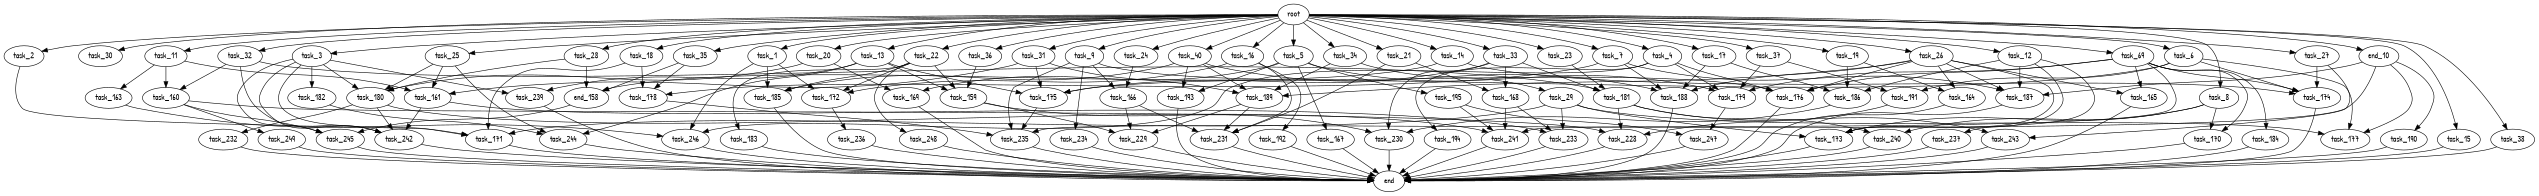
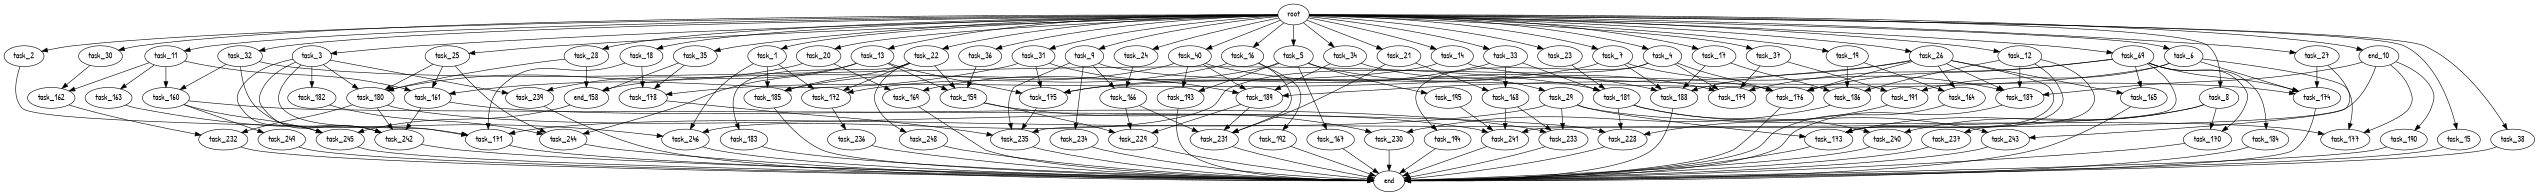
  digraph {
    fontname="Patrick Hand"
    node [fontname="Patrick Hand"]
    edge [fontname="Patrick Hand"]
    root
    task_1
    task_2
    task_3
    task_4
    task_5
    task_6
    task_7
    task_8
    task_9
    n11 [label=end_10]
    task_11
    task_12
    task_13
    task_14
    task_15
    task_16
    task_17
    task_18
    task_19
    task_20
    task_21
    task_22
    task_23
    task_24
    task_25
    task_26
    task_27
    task_28
    task_30
    task_31
    task_32
    task_33
    task_34
    task_35
    task_36
    task_37
    task_38
    n39 [label=task_69]
    task_40
    task_172
    task_185
    task_246
    task_171
    task_180
    task_182
    task_239
    task_242
    task_245
    task_176
    task_179
    task_194
    task_167
    task_169
    task_193
    task_195
    task_174
    task_175
    task_177
    task_191
    task_178
    task_187
    task_188
    task_170
    task_173
    task_240
    task_166
    task_234
    task_235
    task_190
    task_160
    task_161
+   task_162
    task_163
    task_186
    task_237
    task_159
    task_244
    n79 [label=end_158]
    end
    task_192
    task_231
    task_164
    task_168
    task_183
    task_248
    task_181
    task_165
    task_189
    task_243
    task_29
    task_233
    task_230
    task_184
    task_241
    task_236
    task_232
-   task_247
    task_228
    task_229
    task_249
    root -> task_1
    root -> task_2
    root -> task_3
    root -> task_4
    root -> task_5
    root -> task_6
    root -> task_7
    root -> task_8
    root -> task_9
    root -> n11
    root -> task_11
    root -> task_12
    root -> task_13
    root -> task_14
    root -> task_15
    root -> task_16
    root -> task_17
    root -> task_18
    root -> task_19
    root -> task_20
    root -> task_21
    root -> task_22
    root -> task_23
    root -> task_24
    root -> task_25
    root -> task_26
    root -> task_27
    root -> task_28
    root -> task_30
    root -> task_31
    root -> task_32
    root -> task_33
    root -> task_34
    root -> task_35
    root -> task_36
    root -> task_37
    root -> task_38
    root -> n39
    root -> task_40
    task_1 -> task_172
    task_1 -> task_185
    task_1 -> task_246
    task_2 -> task_171
    task_3 -> task_171
    task_3 -> task_180
    task_3 -> task_182
    task_3 -> task_239
    task_3 -> task_242
    task_3 -> task_245
    task_4 -> task_246
    task_4 -> task_176
    task_4 -> task_179
    task_4 -> task_194
    task_5 -> task_179
    task_5 -> task_167
    task_5 -> task_169
    task_5 -> task_193
    task_5 -> task_195
    task_6 -> task_174
    task_6 -> task_175
    task_6 -> task_177
    task_6 -> task_191
    task_7 -> task_178
    task_7 -> task_187
    task_7 -> task_188
    task_8 -> task_170
    task_8 -> task_173
    task_8 -> task_240
    task_9 -> task_176
    task_9 -> task_166
    task_9 -> task_234
    task_9 -> task_235
    n11 -> task_177
    n11 -> task_187
    n11 -> task_235
    n11 -> task_190
    task_11 -> task_160
    task_11 -> task_161
+   task_11 -> task_162
    task_11 -> task_163
    task_12 -> task_187
    task_12 -> task_173
    task_12 -> task_186
    task_12 -> task_237
    task_13 -> task_239
    task_13 -> task_175
    task_13 -> task_159
    task_13 -> task_244
    task_14 -> task_174
    task_14 -> n79
    task_15 -> end
    task_16 -> task_172
    task_16 -> task_192
    task_16 -> task_231
    task_17 -> task_188
    task_17 -> task_186
    task_18 -> task_171
    task_18 -> task_178
    task_19 -> task_186
    task_19 -> task_164
    task_20 -> task_180
    task_20 -> task_169
    task_21 -> task_231
    task_21 -> task_168
    task_22 -> task_172
    task_22 -> task_185
    task_22 -> task_159
    task_22 -> task_183
    task_22 -> task_248
    task_23 -> task_181
    task_24 -> task_166
    task_25 -> task_180
    task_25 -> task_161
    task_25 -> task_244
    task_26 -> task_176
    task_26 -> task_187
    task_26 -> task_188
    task_26 -> task_173
    task_26 -> task_164
    task_26 -> task_165
    task_26 -> task_189
    task_27 -> task_174
    task_27 -> task_243
    task_28 -> task_180
    task_28 -> n79
+   task_30 -> task_162
    task_31 -> task_175
    task_31 -> task_161
    task_31 -> task_189
    task_32 -> task_242
    task_32 -> task_160
    task_32 -> task_181
    task_33 -> task_175
    task_33 -> task_168
    task_33 -> task_181
-   task_33 -> task_230
    task_34 -> task_189
    task_34 -> task_29
    task_35 -> task_178
    task_35 -> n79
    task_36 -> task_159
    task_37 -> task_179
    task_37 -> task_191
    task_38 -> end
    n39 -> task_176
    n39 -> task_179
    n39 -> task_174
    n39 -> task_170
    n39 -> task_165
    n39 -> task_184
    n39 -> task_241
    task_40 -> task_185
    task_40 -> task_193
    task_40 -> task_188
    task_40 -> task_189
    task_172 -> task_236
    task_185 -> end
    task_246 -> end
    task_171 -> end
    task_180 -> task_242
    task_180 -> task_241
    task_180 -> task_232
    task_182 -> task_244
    task_239 -> end
    task_242 -> end
    task_245 -> end
    task_176 -> end
-   task_179 -> task_247
    task_194 -> end
    task_167 -> end
    task_169 -> end
    task_193 -> end
    task_195 -> task_241
-   task_195 -> task_247
    task_174 -> end
    task_175 -> task_235
    task_191 -> task_228
    task_178 -> task_235
    task_187 -> end
    task_188 -> end
    task_170 -> end
    task_173 -> end
    task_240 -> end
    task_166 -> task_231
    task_166 -> task_229
    task_234 -> end
    task_235 -> end
    task_190 -> end
    task_160 -> task_245
    task_160 -> task_228
    task_160 -> task_249
    task_161 -> task_242
    task_161 -> task_233
+   task_162 -> task_232
    task_163 -> task_246
    task_186 -> task_230
    task_237 -> end
    task_159 -> task_230
    task_159 -> task_229
    task_244 -> end
    n79 -> task_245
    task_192 -> end
    task_231 -> end
    task_164 -> end
    task_168 -> task_233
    task_168 -> task_241
    task_183 -> end
    task_248 -> end
    task_181 -> task_240
    task_181 -> task_243
    task_181 -> task_228
    task_165 -> end
    task_189 -> task_231
    task_189 -> task_229
    task_243 -> end
    task_29 -> task_171
    task_29 -> task_177
    task_29 -> task_173
    task_29 -> task_233
    task_233 -> end
    task_230 -> end
    task_184 -> end
    task_241 -> end
    task_236 -> end
    task_232 -> end
-   task_247 -> end
    task_228 -> end
    task_229 -> end
    task_249 -> end
  }
